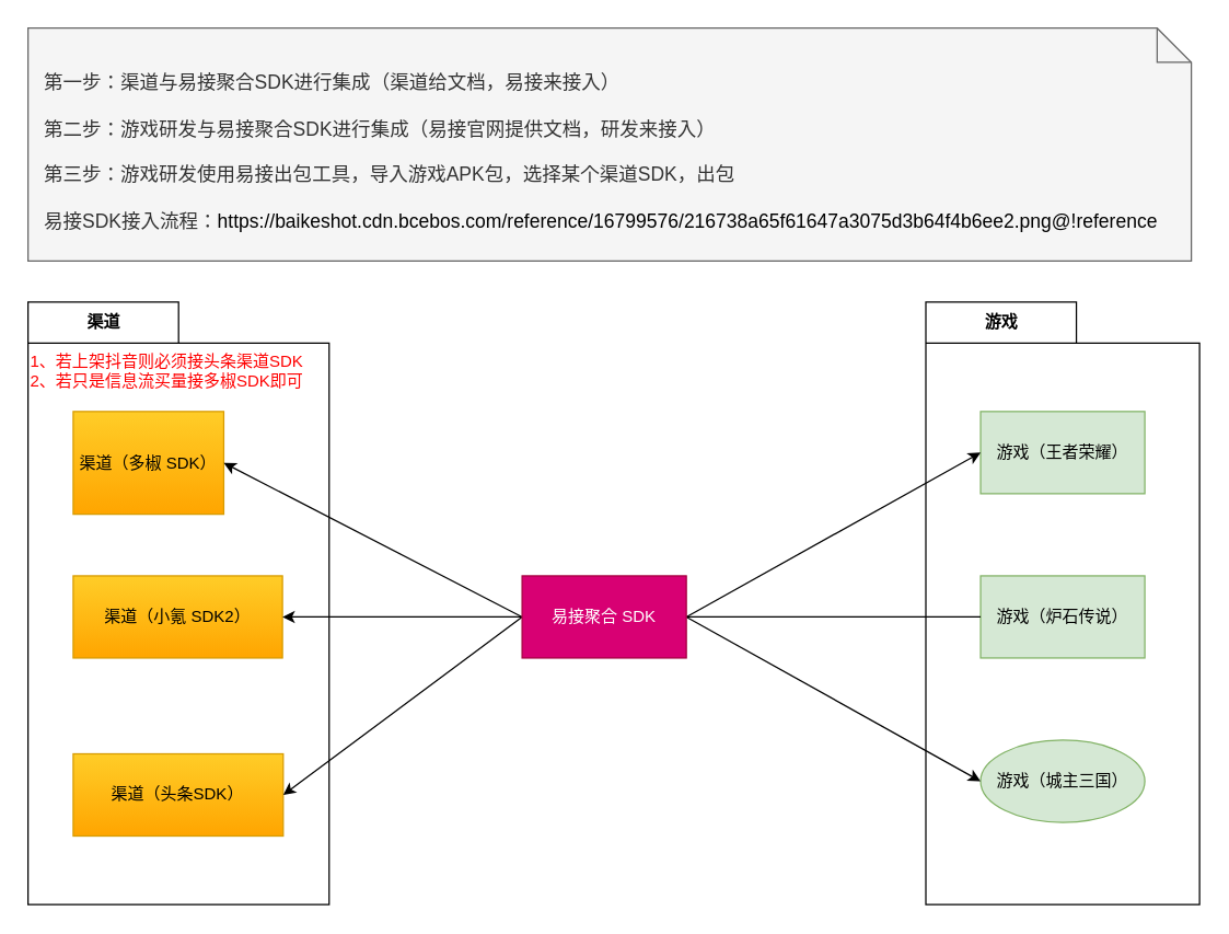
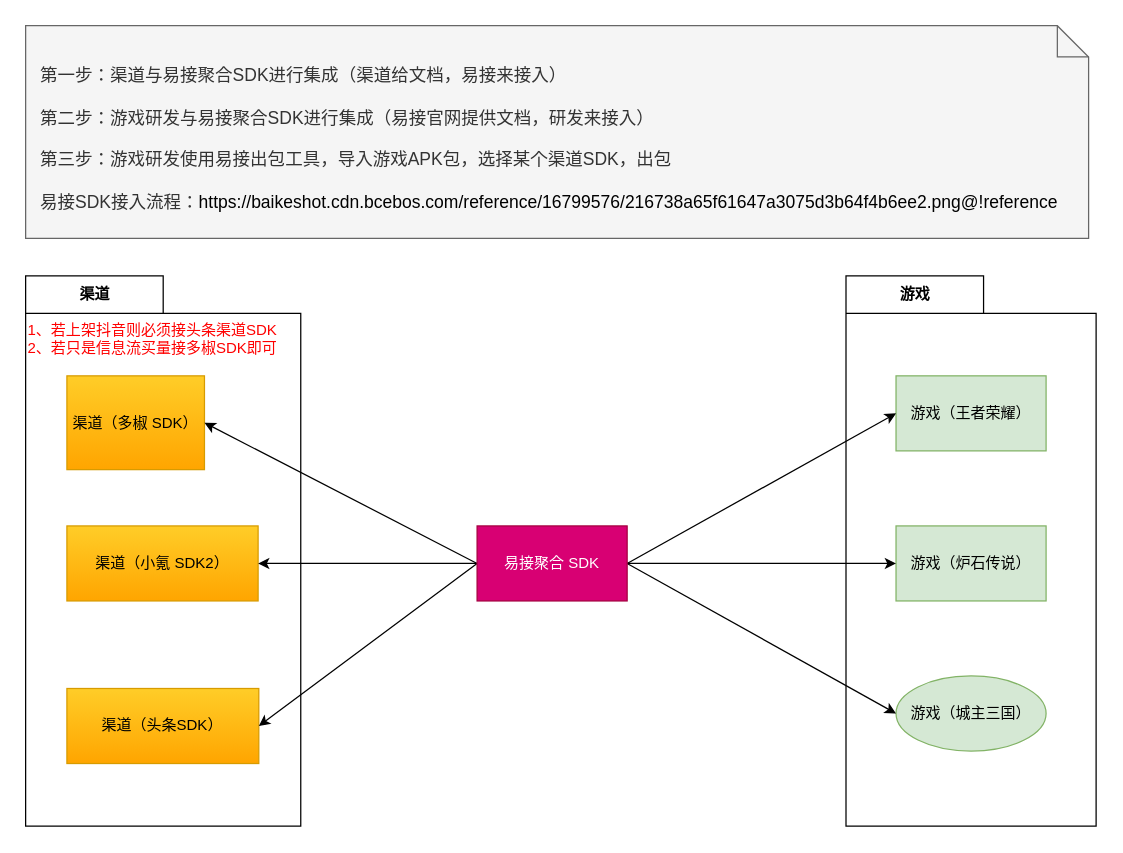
  <mxCell id="0" />
  <mxCell id="1" parent="0" />
  <mxCell id="2" value="渠道" style="shape=folder;fontStyle=1;tabWidth=110;tabHeight=30;tabPosition=left;html=1;boundedLbl=1;labelInHeader=1;container=1;collapsible=0;rounded=0;glass=0;" parent="1" vertex="1"><mxGeometry x="20" y="220" width="220" height="440" as="geometry" /></mxCell>
  <mxCell id="3" value="1、若上架抖音则必须接头条渠道SDK&lt;br&gt;2、若只是信息流买量接多椒SDK即可" style="html=1;strokeColor=none;resizeWidth=1;resizeHeight=1;fillColor=none;part=1;connectable=0;allowArrows=0;deletable=0;rounded=0;glass=0;align=left;verticalAlign=top;fontColor=#FF0000;" parent="2" vertex="1"><mxGeometry width="220.0" height="308" relative="1" as="geometry"><mxPoint y="30" as="offset" /></mxGeometry></mxCell>
  <mxCell id="4" value="渠道（多椒 SDK）" style="rounded=0;whiteSpace=wrap;html=1;glass=0;fillColor=#ffcd28;strokeColor=#d79b00;gradientColor=#ffa500;" parent="2" vertex="1"><mxGeometry x="33" y="80" width="110" height="75" as="geometry" /></mxCell>
  <mxCell id="5" value="渠道（小氪 SDK2）" style="rounded=0;whiteSpace=wrap;html=1;glass=0;fillColor=#ffcd28;strokeColor=#d79b00;gradientColor=#ffa500;" parent="2" vertex="1"><mxGeometry x="33" y="200" width="152.9" height="60" as="geometry" /></mxCell>
  <mxCell id="6" value="渠道（头条SDK）" style="rounded=0;whiteSpace=wrap;html=1;glass=0;fillColor=#ffcd28;strokeColor=#d79b00;gradientColor=#ffa500;" parent="2" vertex="1"><mxGeometry x="33" y="330" width="153.45" height="60" as="geometry" /></mxCell>
  <mxCell id="7" value="游戏" style="shape=folder;fontStyle=1;tabWidth=110;tabHeight=30;tabPosition=left;html=1;boundedLbl=1;labelInHeader=1;container=1;collapsible=0;" parent="1" vertex="1"><mxGeometry x="676" y="220" width="200" height="440" as="geometry" /></mxCell>
  <mxCell id="8" value="" style="html=1;strokeColor=none;resizeWidth=1;resizeHeight=1;fillColor=none;part=1;connectable=0;allowArrows=0;deletable=0;" parent="7" vertex="1"><mxGeometry width="200" height="308" relative="1" as="geometry"><mxPoint y="30" as="offset" /></mxGeometry></mxCell>
  <mxCell id="9" value="游戏（王者荣耀）" style="rounded=0;whiteSpace=wrap;html=1;fillColor=#d5e8d4;strokeColor=#82b366;" parent="1" vertex="1"><mxGeometry x="716" y="300" width="120" height="60" as="geometry" /></mxCell>
  <mxCell id="10" value="游戏（炉石传说）" style="rounded=0;whiteSpace=wrap;html=1;fillColor=#d5e8d4;strokeColor=#82b366;glass=0;" parent="1" vertex="1"><mxGeometry x="716" y="420" width="120" height="60" as="geometry" /></mxCell>
  <mxCell id="11" value="游戏（城主三国）" style="ellipse;whiteSpace=wrap;html=1;fillColor=#d5e8d4;strokeColor=#82b366;" parent="1" vertex="1"><mxGeometry x="716" y="540" width="120" height="60" as="geometry" /></mxCell>
  <mxCell id="12" style="rounded=0;orthogonalLoop=1;jettySize=auto;html=1;exitX=1;exitY=0.5;exitDx=0;exitDy=0;entryX=0;entryY=0.5;entryDx=0;entryDy=0;" parent="1" source="18" target="9" edge="1"><mxGeometry relative="1" as="geometry" /></mxCell>
- <mxCell id="13" style="edgeStyle=none;rounded=0;orthogonalLoop=1;jettySize=auto;html=1;exitX=1;exitY=0.5;exitDx=0;exitDy=0;endArrow=none;" parent="1" source="18" target="10" edge="1"><mxGeometry relative="1" as="geometry" /></mxCell>
+ <mxCell id="13" style="edgeStyle=none;rounded=0;orthogonalLoop=1;jettySize=auto;html=1;exitX=1;exitY=0.5;exitDx=0;exitDy=0;" parent="1" source="18" target="10" edge="1"><mxGeometry relative="1" as="geometry" /></mxCell>
  <mxCell id="14" style="edgeStyle=none;rounded=0;orthogonalLoop=1;jettySize=auto;html=1;exitX=1;exitY=0.5;exitDx=0;exitDy=0;entryX=0;entryY=0.5;entryDx=0;entryDy=0;" parent="1" source="18" target="11" edge="1"><mxGeometry relative="1" as="geometry" /></mxCell>
  <mxCell id="15" style="edgeStyle=none;rounded=0;orthogonalLoop=1;jettySize=auto;html=1;exitX=0;exitY=0.5;exitDx=0;exitDy=0;entryX=1;entryY=0.5;entryDx=0;entryDy=0;" parent="1" source="18" target="4" edge="1"><mxGeometry relative="1" as="geometry" /></mxCell>
  <mxCell id="16" style="edgeStyle=none;rounded=0;orthogonalLoop=1;jettySize=auto;html=1;exitX=0;exitY=0.5;exitDx=0;exitDy=0;entryX=1;entryY=0.5;entryDx=0;entryDy=0;" parent="1" source="18" target="5" edge="1"><mxGeometry relative="1" as="geometry" /></mxCell>
  <mxCell id="17" style="edgeStyle=none;rounded=0;orthogonalLoop=1;jettySize=auto;html=1;exitX=0;exitY=0.5;exitDx=0;exitDy=0;entryX=1;entryY=0.5;entryDx=0;entryDy=0;" parent="1" source="18" target="6" edge="1"><mxGeometry relative="1" as="geometry" /></mxCell>
  <mxCell id="18" value="易接聚合 SDK" style="rounded=0;whiteSpace=wrap;html=1;fillColor=#d80073;strokeColor=#A50040;fontColor=#ffffff;glass=0;" parent="1" vertex="1"><mxGeometry x="381" y="420" width="120" height="60" as="geometry" /></mxCell>
  <mxCell id="19" value="第一步：渠道与易接聚合SDK进行集成（渠道给文档，易接来接入）&lt;br style=&quot;font-size: 14px;&quot;&gt;&lt;br style=&quot;font-size: 14px;&quot;&gt;第二步：游戏研发与易接聚合SDK进行集成（易接官网提供文档，研发来接入）&lt;br style=&quot;font-size: 14px;&quot;&gt;&lt;br style=&quot;font-size: 14px;&quot;&gt;第三步：游戏研发使用易接出包工具，导入游戏APK包，选择某个渠道SDK，出包&lt;br&gt;&lt;br&gt;易接SDK接入流程：&lt;span style=&quot;color: rgb(0, 0, 0);&quot;&gt;https://baikeshot.cdn.bcebos.com/reference/16799576/216738a65f61647a3075d3b64f4b6ee2.png@!reference&lt;/span&gt;" style="shape=note2;boundedLbl=1;whiteSpace=wrap;html=1;size=25;verticalAlign=top;align=left;fillColor=#f5f5f5;fontColor=#333333;strokeColor=#666666;spacingTop=0;spacingLeft=10;fontSize=14;" parent="1" vertex="1"><mxGeometry x="20" y="20" width="850" height="170" as="geometry" /></mxCell>
